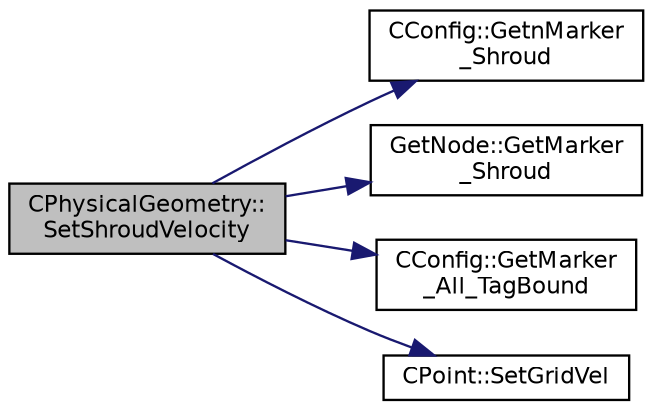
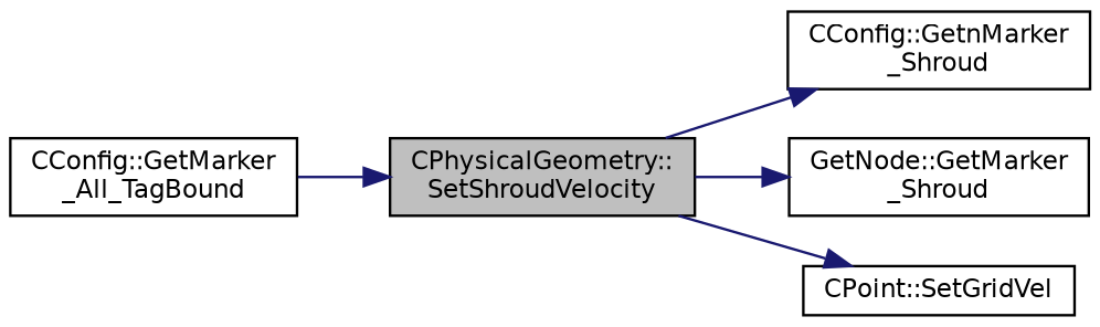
  digraph {
    rankdir=LR
    node [color=black fillcolor=white fontname=Helvetica fontsize=10 shape=record style=filled]
    edge [color=midnightblue fontname=Helvetica fontsize=10 labelfontname=Helvetica labelfontsize=10 style=solid]
    n1 [fillcolor=grey75 fontcolor=black height=0.2 label="CPhysicalGeometry::\lSetShroudVelocity" width=0.4]
    n2 [height=0.2 label="CConfig::GetnMarker\l_Shroud" width=0.4]
    n3 [height=0.2 label="GetNode::GetMarker\l_Shroud" width=0.4]
    n4 [height=0.2 label="CConfig::GetMarker\l_All_TagBound" width=0.4]
    n5 [height=0.2 label="CPoint::SetGridVel" width=0.4]
    n1 -> n2
    n1 -> n3
-   n1 -> n4
+   n4 -> n1
    n1 -> n5
  }
